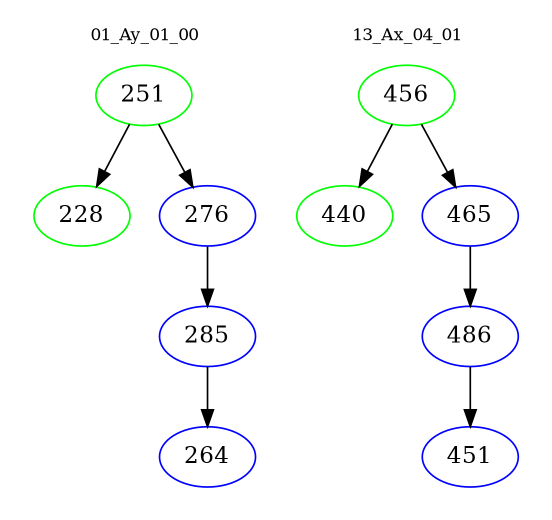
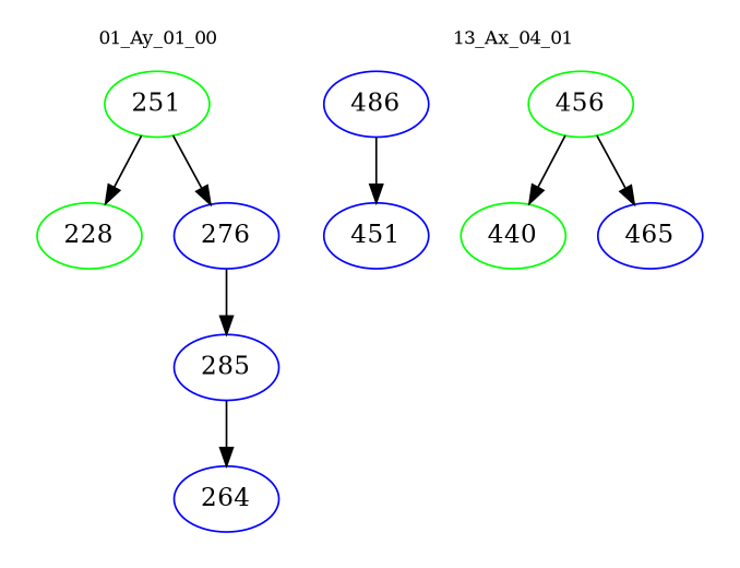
  digraph {
    node [color=blue]
    edge [color=black]
    n1 [color=green label=251]
    n2 [color=green label=228]
    n3 [label=276]
    n4 [label=285]
    n5 [label=264]
    n6 [color=green label=456]
    n7 [color=green label=440]
    n8 [label=465]
    n9 [label=486]
    n10 [label=451]
    subgraph cluster_1 {
      color=white
      fontsize=10
      label="01_Ay_01_00"
      n1
      n2
      n3
      n4
      n5
    }
    subgraph cluster_2 {
      color=white
      fontsize=10
      label="13_Ax_04_01"
      n6
      n7
      n8
      n9
      n10
    }
    n1 -> n2
    n1 -> n3
    n3 -> n4
    n4 -> n5
    n6 -> n7
    n6 -> n8
-   n8 -> n9
    n9 -> n10
  }
